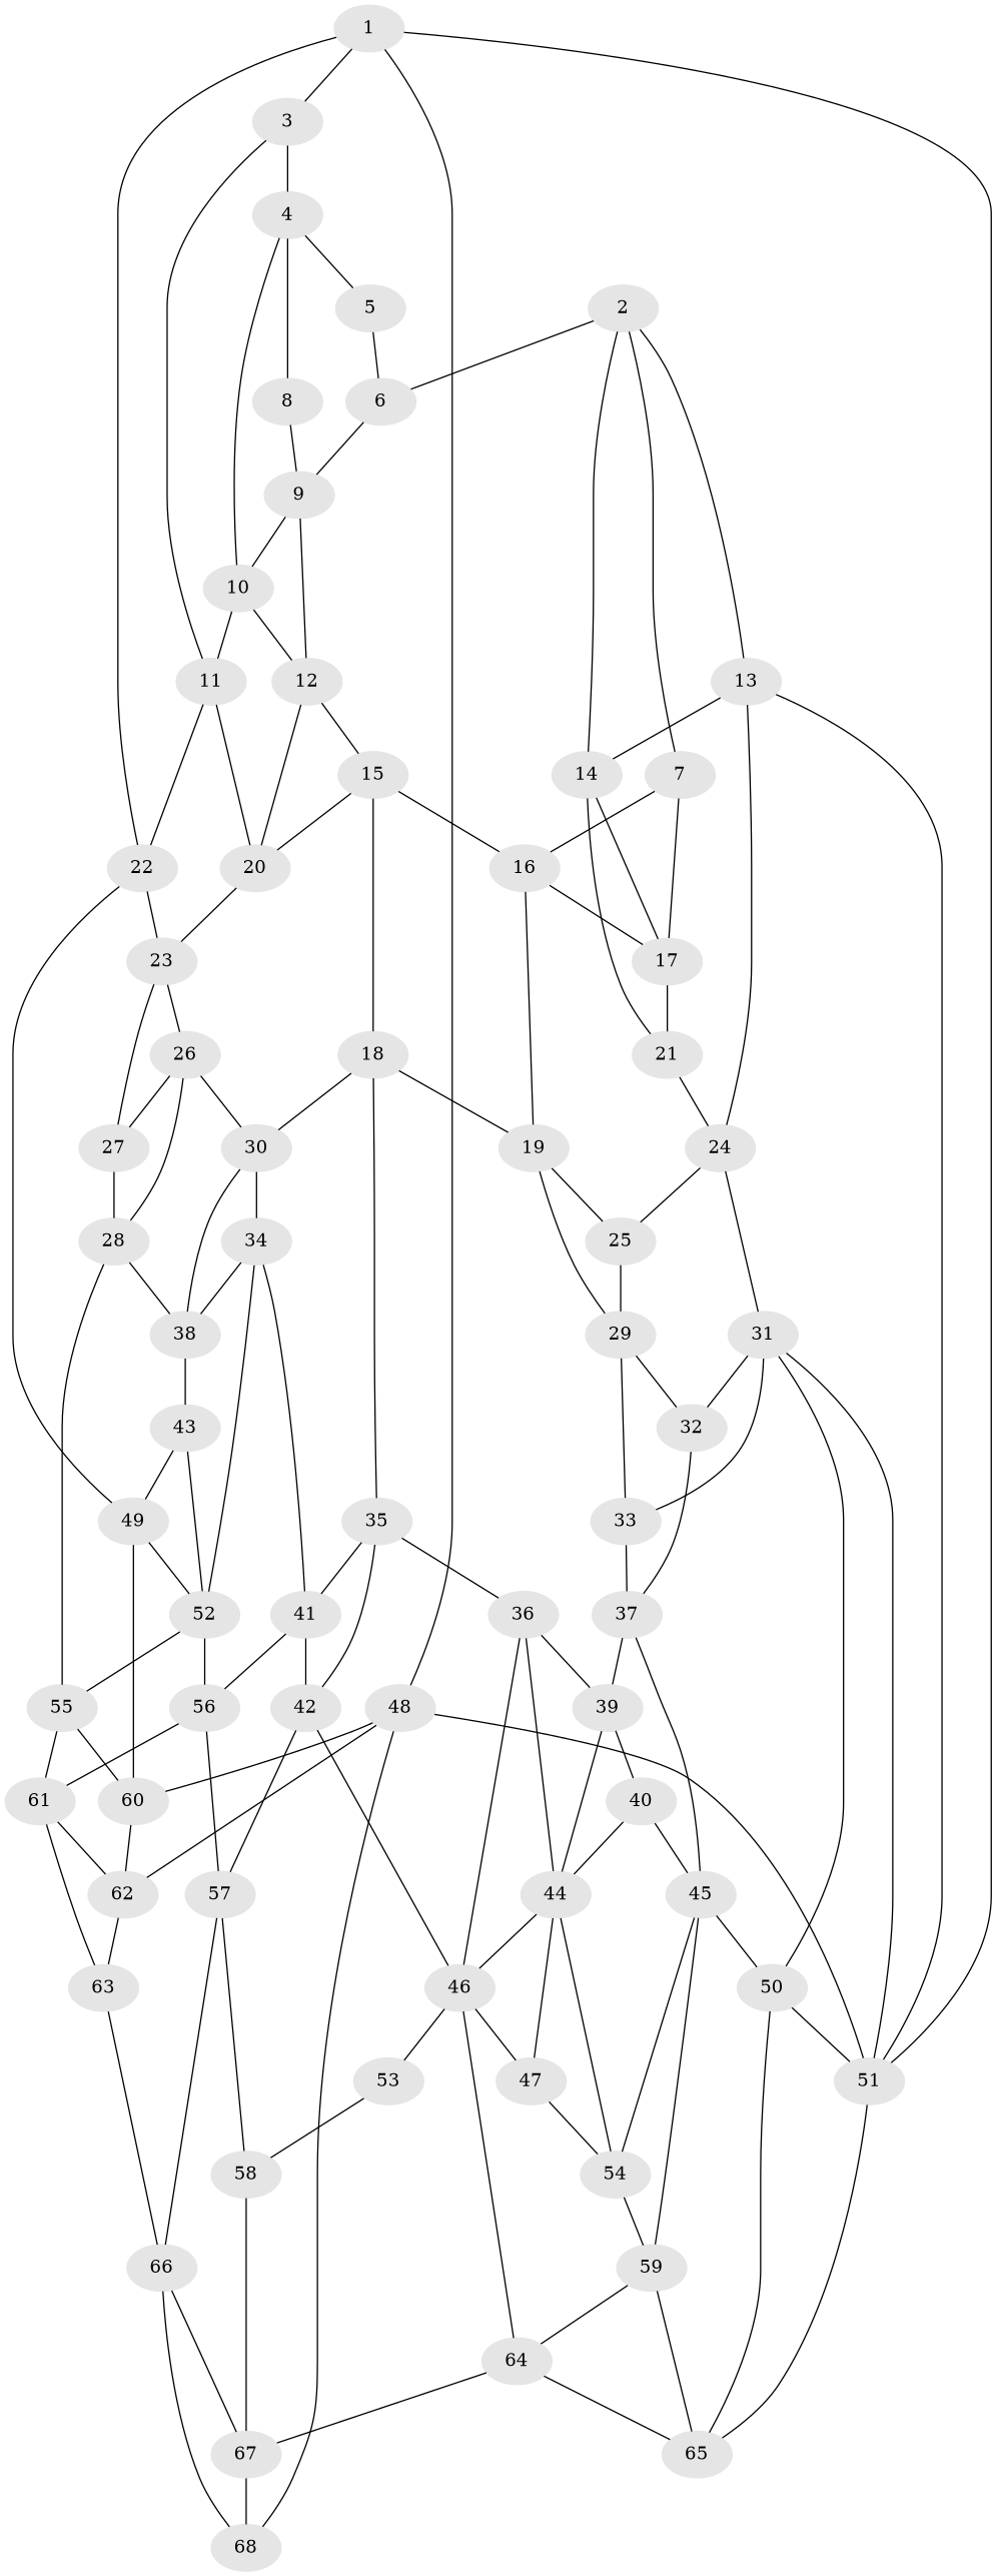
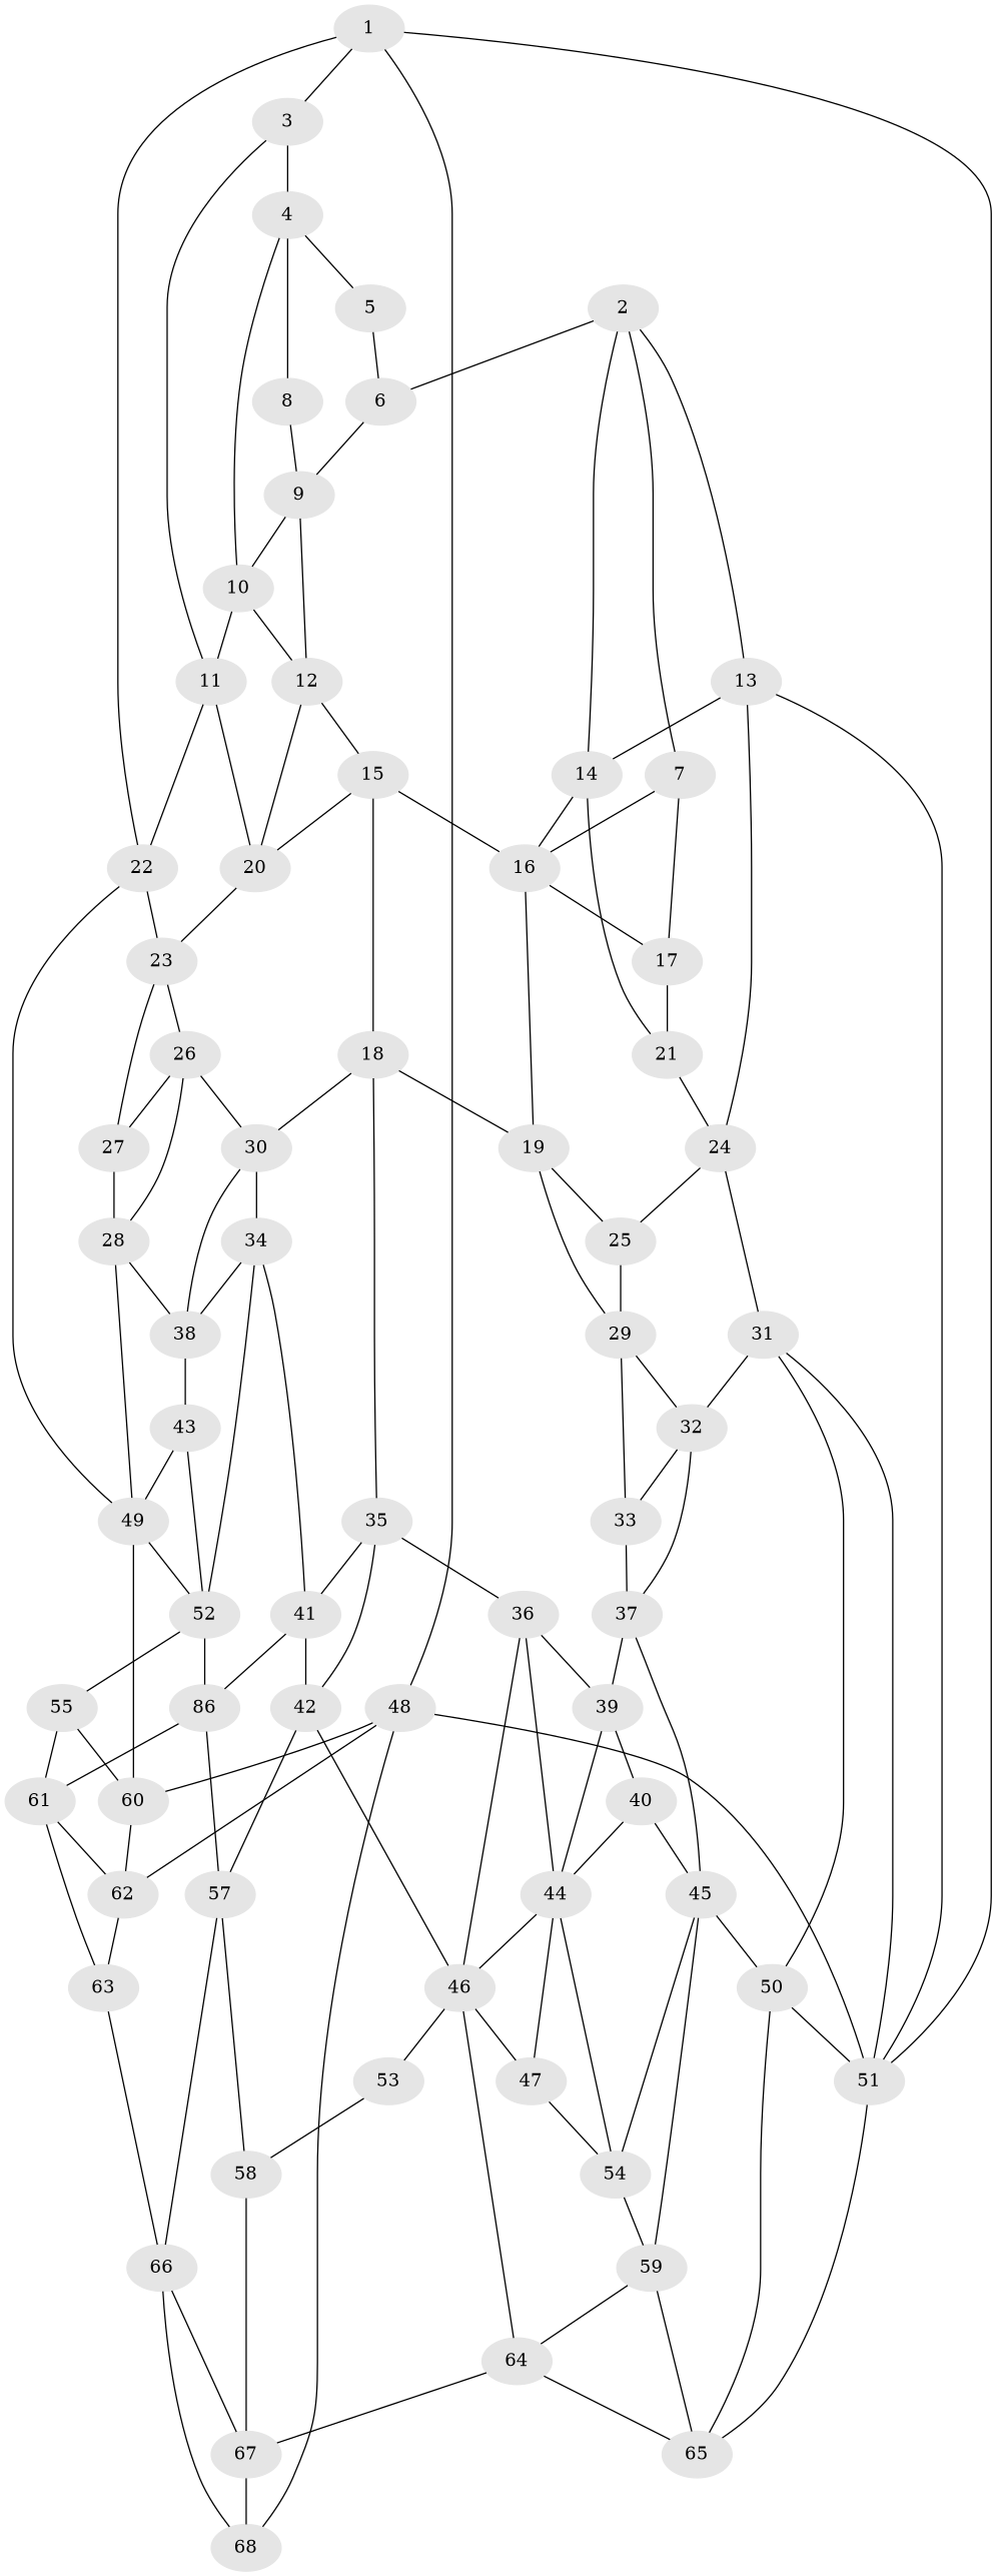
  graph {
    node [color=gray90 style=filled]
    edge [weight=1.0]
    1
    3
    22
    48
    51
    4
    11
    23
    49
    60
    62
    68
    65
    2
    6
    7
    13
    14
    9
    16
    17
    24
    21
    5
    8
    10
    20
    12
    19
    15
    18
    25
    31
    30
    35
    29
    38
    34
    41
    36
    42
    32
    33
    26
    27
    52
    28
    50
    43
    37
    39
    45
-   56
+   56 [label=86]
    55
    44
    46
    57
    40
    47
    54
    53
    64
    59
    61
    58
    66
    63
    67
    1 -- 3
    1 -- 22
    1 -- 48
    1 -- 51
    3 -- 4
    3 -- 11
    22 -- 23
    22 -- 49
    48 -- 51
    48 -- 60
    48 -- 62
    48 -- 68
    51 -- 65
    4 -- 5
    4 -- 8
    4 -- 10
    11 -- 22
    11 -- 20
    23 -- 26
    23 -- 27
    49 -- 60
    49 -- 52
    60 -- 62
    62 -- 63
    2 -- 6
    2 -- 7
    2 -- 13
    2 -- 14
    6 -- 9
    7 -- 16
    7 -- 17
    13 -- 51
    13 -- 14
    13 -- 24
-   14 -- 17
+   14 -- 16
    14 -- 21
    9 -- 10
    9 -- 12
    16 -- 17
    16 -- 19
    17 -- 21
    24 -- 25
    24 -- 31
    21 -- 24
    5 -- 6
    8 -- 9
    10 -- 11
    10 -- 12
    20 -- 23
    12 -- 20
    12 -- 15
    19 -- 25
    19 -- 29
    15 -- 16
    15 -- 20
    15 -- 18
    18 -- 19
    18 -- 30
    18 -- 35
    25 -- 29
    31 -- 51
    31 -- 32
    31 -- 50
    30 -- 38
    30 -- 34
    35 -- 41
    35 -- 36
    35 -- 42
    29 -- 32
    29 -- 33
    38 -- 43
    34 -- 38
    34 -- 41
    34 -- 52
    41 -- 42
    41 -- 56
    36 -- 39
    36 -- 44
    36 -- 46
    42 -- 46
    42 -- 57
-   31 -- 33
+   32 -- 33
    32 -- 37
    33 -- 37
    26 -- 30
    26 -- 27
    26 -- 28
    27 -- 28
    52 -- 56
    52 -- 55
-   28 -- 55
+   28 -- 49
    28 -- 38
    50 -- 51
    50 -- 65
    43 -- 49
    43 -- 52 [weight=2.0]
    37 -- 39
    37 -- 45
    39 -- 44
    39 -- 40
    45 -- 50
    45 -- 54
    45 -- 59
    56 -- 57
    56 -- 61
    55 -- 60
    55 -- 61
    44 -- 46
    44 -- 47
    44 -- 54
    46 -- 47
    46 -- 53 [weight=2.0]
    46 -- 64
    57 -- 58
    57 -- 66
    40 -- 45
    40 -- 44
    47 -- 54
    54 -- 59
    53 -- 58
    64 -- 65
    64 -- 67
    59 -- 65
    59 -- 64
    61 -- 62
    61 -- 63
    58 -- 67
    66 -- 68
    66 -- 67
    63 -- 66
    67 -- 68
  }
